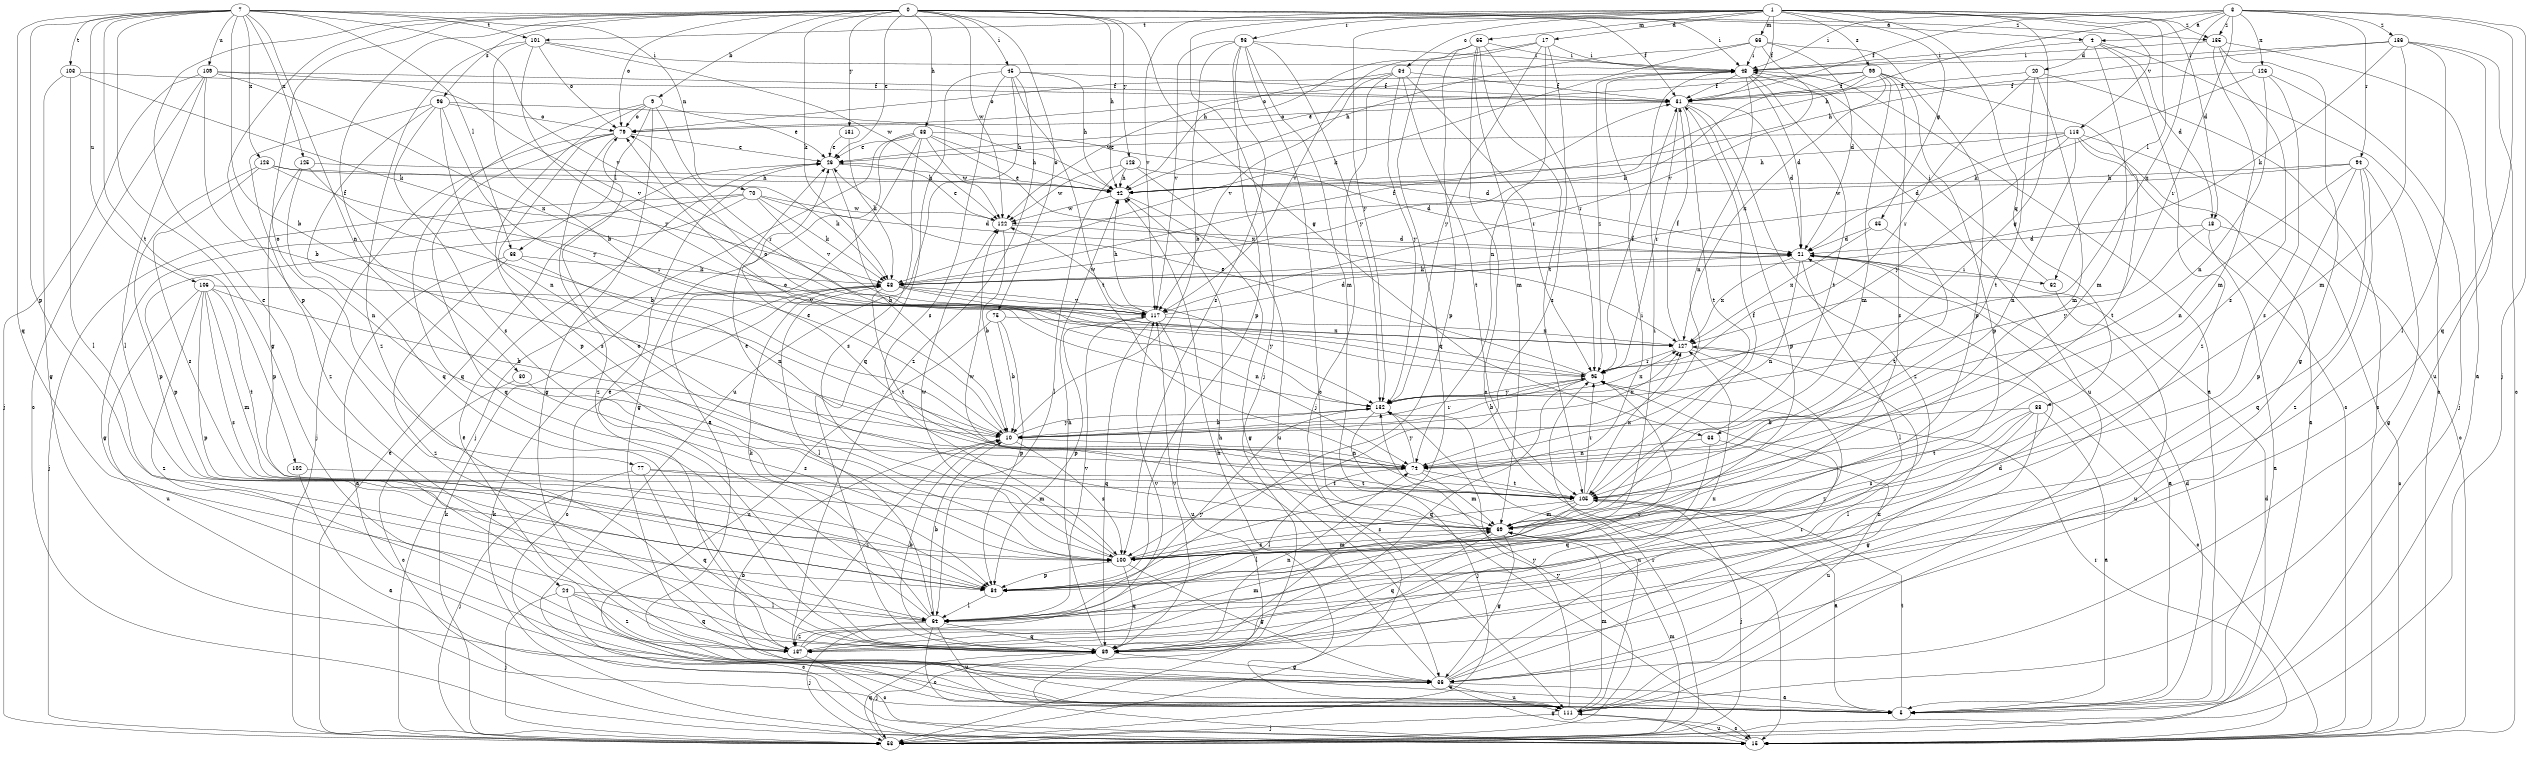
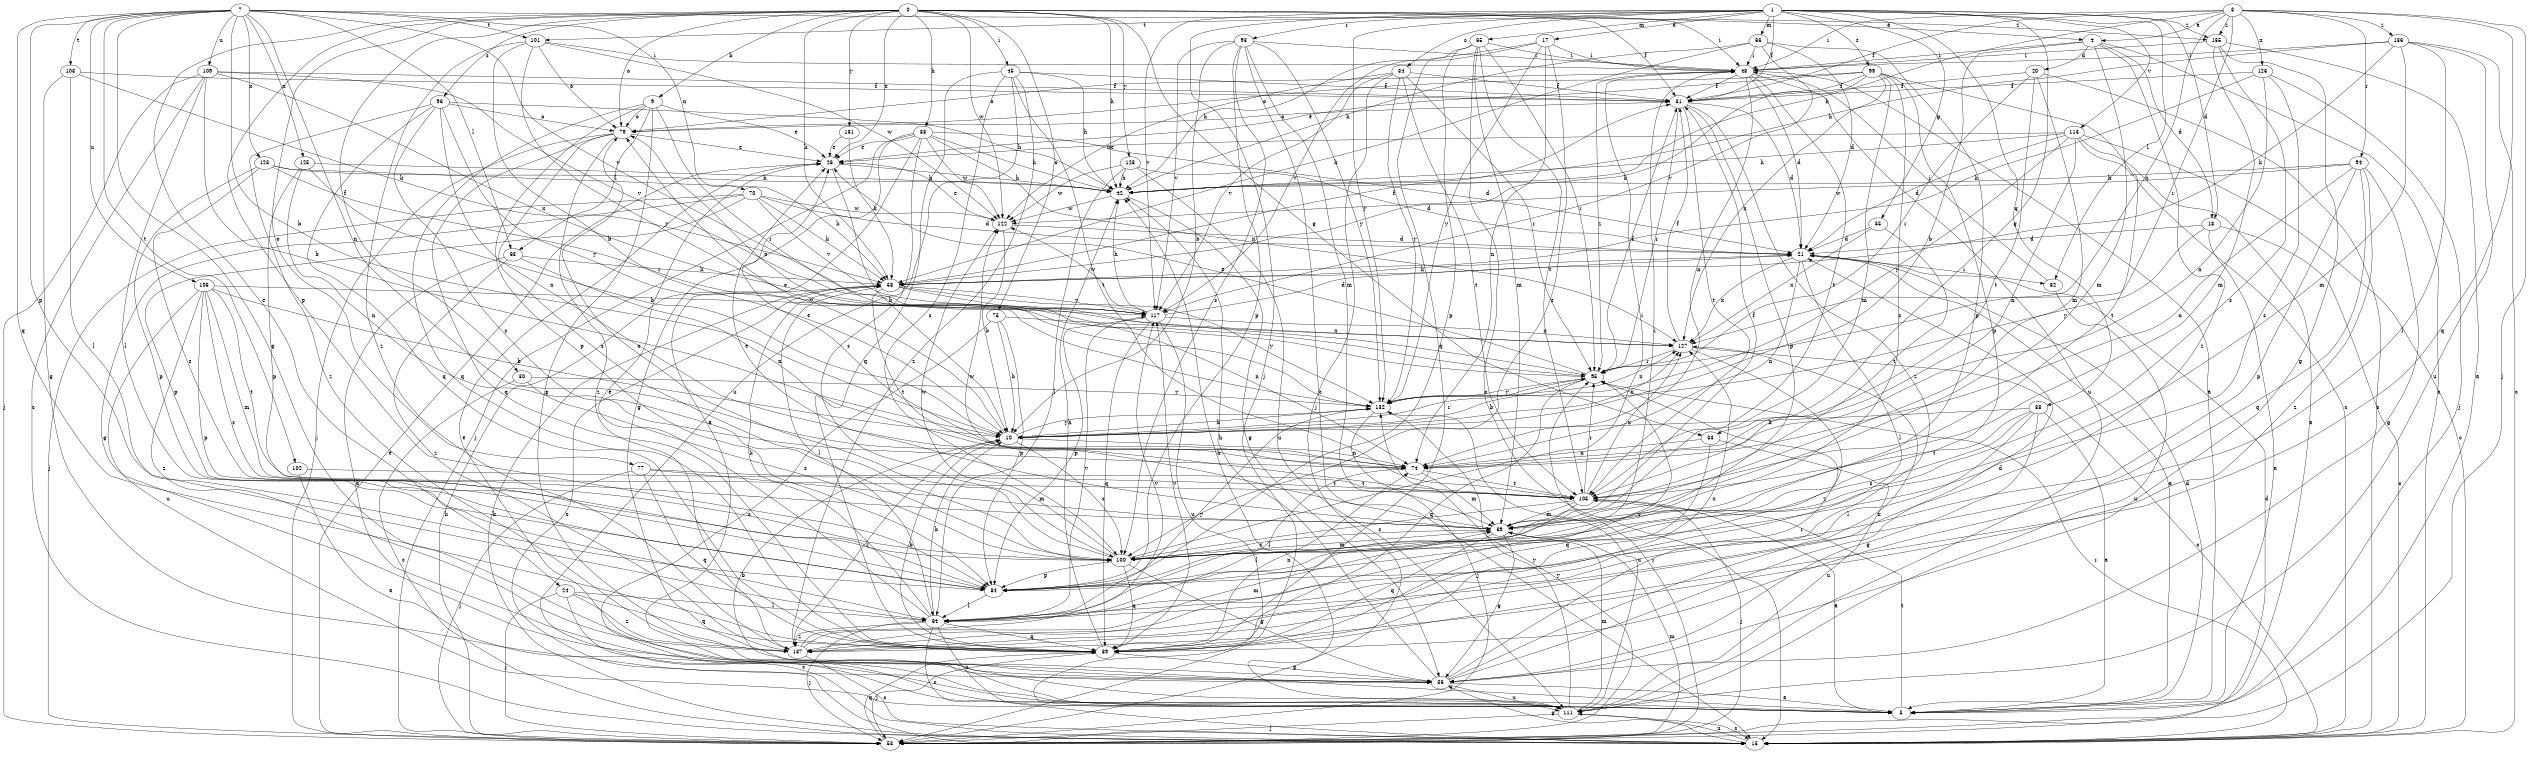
  strict digraph {
    0
    4
    9
    24
    26
    30
    31
    33
    38
    42
    45
    48
    58
    75
    77
    79
    84
    96
    122
    128
    131
    18
    10
    15
    20
    69
    137
    36
    63
    89
    95
    53
    64
    132
    100
    21
    105
    74
    111
    127
    5
    117
    1
    n44 [label=34]
    17
    35
    62
    65
    66
    88
    93
    99
    101
    113
    135
    n56 [label=7]
    70
    102
    103
    106
    109
    123
    125
    3
    94
    126
    136
    0 -> 4 [label=a]
    0 -> 9 [label=b]
    0 -> 24 [label=e]
    0 -> 26 [label=e]
    0 -> 30 [label=f]
    0 -> 31 [label=f]
    0 -> 33 [label=g]
    0 -> 38 [label=h]
    0 -> 42 [label=h]
    0 -> 45 [label=i]
    0 -> 48 [label=i]
    0 -> 58 [label=k]
    0 -> 75 [label=o]
    0 -> 77 [label=o]
    0 -> 79 [label=o]
    0 -> 84 [label=p]
    0 -> 96 [label=s]
    0 -> 122 [label=w]
    0 -> 128 [label=y]
    0 -> 131 [label=y]
    4 -> 48 [label=i]
    4 -> 18 [label=d]
+   4 -> 10 [label=b]
    4 -> 15 [label=c]
    4 -> 20 [label=d]
    4 -> 69 [label=m]
    4 -> 137 [label=z]
    9 -> 26 [label=e]
    9 -> 79 [label=o]
    9 -> 84 [label=p]
    9 -> 36 [label=g]
    9 -> 63 [label=l]
    9 -> 89 [label=q]
    9 -> 95 [label=r]
    24 -> 15 [label=c]
    24 -> 137 [label=z]
    24 -> 89 [label=q]
    24 -> 53 [label=j]
    24 -> 64 [label=l]
-   26 -> 42 [label=e]
+   26 -> 42 [label=h]
    26 -> 10 [label=b]
    30 -> 15 [label=c]
-   74 -> 132 [label=y]
+   30 -> 132 [label=y]
    30 -> 100 [label=s]
    31 -> 79 [label=o]
    31 -> 84 [label=p]
    31 -> 137 [label=z]
    31 -> 95 [label=r]
    31 -> 21 [label=d]
    31 -> 105 [label=t]
    33 -> 89 [label=q]
    33 -> 74 [label=n]
    33 -> 111 [label=u]
    38 -> 26 [label=e]
    38 -> 42 [label=h]
    38 -> 122 [label=w]
    38 -> 36 [label=g]
    38 -> 53 [label=j]
    38 -> 100 [label=s]
    38 -> 21 [label=d]
    38 -> 127 [label=x]
    38 -> 5 [label=a]
    42 -> 122 [label=w]
    42 -> 36 [label=g]
    45 -> 31 [label=f]
    45 -> 42 [label=h]
    45 -> 137 [label=z]
    45 -> 89 [label=q]
    45 -> 100 [label=s]
    45 -> 105 [label=t]
    45 -> 111 [label=u]
    48 -> 31 [label=f]
    48 -> 79 [label=o]
    48 -> 95 [label=z]
    48 -> 21 [label=d]
    48 -> 105 [label=t]
    48 -> 74 [label=n]
    48 -> 111 [label=u]
    48 -> 5 [label=a]
    58 -> 31 [label=f]
    58 -> 15 [label=c]
    58 -> 64 [label=l]
    58 -> 132 [label=y]
    58 -> 105 [label=t]
    58 -> 74 [label=n]
    58 -> 117 [label=v]
    75 -> 84 [label=p]
    75 -> 10 [label=b]
    75 -> 111 [label=u]
    75 -> 127 [label=x]
    77 -> 69 [label=m]
    77 -> 89 [label=q]
    77 -> 53 [label=j]
    77 -> 105 [label=t]
    79 -> 26 [label=e]
    79 -> 137 [label=z]
    79 -> 89 [label=q]
    79 -> 53 [label=j]
    79 -> 100 [label=s]
    84 -> 48 [label=i]
    84 -> 64 [label=l]
    96 -> 42 [label=h]
    96 -> 79 [label=o]
    96 -> 137 [label=z]
    96 -> 89 [label=q]
    96 -> 132 [label=y]
    96 -> 100 [label=s]
    96 -> 74 [label=n]
    122 -> 26 [label=e]
    122 -> 10 [label=b]
    122 -> 21 [label=d]
    128 -> 42 [label=h]
    128 -> 122 [label=w]
    128 -> 64 [label=l]
    128 -> 21 [label=d]
    128 -> 111 [label=u]
    131 -> 26 [label=e]
    131 -> 58 [label=k]
    18 -> 15 [label=c]
    18 -> 132 [label=y]
    18 -> 21 [label=d]
    18 -> 5 [label=a]
    10 -> 79 [label=o]
    10 -> 137 [label=z]
    10 -> 95 [label=r]
    10 -> 132 [label=y]
    10 -> 100 [label=s]
    10 -> 74 [label=n]
    10 -> 127 [label=x]
    15 -> 58 [label=k]
    15 -> 36 [label=g]
    15 -> 95 [label=r]
    15 -> 111 [label=u]
    20 -> 31 [label=f]
    20 -> 15 [label=c]
    20 -> 69 [label=m]
    20 -> 95 [label=r]
    20 -> 105 [label=t]
    69 -> 26 [label=e]
    69 -> 31 [label=f]
    69 -> 122 [label=w]
    69 -> 36 [label=g]
    69 -> 89 [label=q]
    69 -> 100 [label=s]
    137 -> 15 [label=c]
    137 -> 69 [label=m]
    137 -> 95 [label=r]
    137 -> 117 [label=v]
    36 -> 42 [label=h]
    36 -> 95 [label=r]
    36 -> 21 [label=d]
    36 -> 111 [label=u]
    36 -> 127 [label=x]
    36 -> 5 [label=a]
    63 -> 58 [label=k]
    63 -> 137 [label=z]
    63 -> 74 [label=n]
    63 -> 5 [label=a]
    89 -> 42 [label=h]
    89 -> 10 [label=b]
    89 -> 36 [label=g]
    89 -> 53 [label=j]
    89 -> 74 [label=n]
    89 -> 127 [label=x]
    89 -> 117 [label=v]
    95 -> 26 [label=e]
    95 -> 31 [label=f]
    95 -> 79 [label=o]
    95 -> 10 [label=b]
    95 -> 89 [label=q]
    95 -> 132 [label=y]
    53 -> 26 [label=e]
    53 -> 58 [label=k]
    53 -> 69 [label=m]
    53 -> 89 [label=q]
    53 -> 95 [label=r]
    53 -> 132 [label=y]
    53 -> 21 [label=d]
    64 -> 26 [label=e]
    64 -> 58 [label=k]
    64 -> 10 [label=b]
    64 -> 15 [label=c]
    64 -> 137 [label=z]
    64 -> 89 [label=q]
    64 -> 53 [label=j]
    64 -> 132 [label=y]
    64 -> 111 [label=u]
    64 -> 117 [label=v]
    132 -> 10 [label=b]
    132 -> 53 [label=j]
    132 -> 111 [label=u]
    132 -> 127 [label=x]
    100 -> 48 [label=i]
    100 -> 79 [label=o]
    100 -> 84 [label=p]
    100 -> 122 [label=w]
    100 -> 69 [label=m]
    100 -> 36 [label=g]
    100 -> 89 [label=q]
    21 -> 58 [label=k]
    21 -> 64 [label=l]
    21 -> 74 [label=n]
    21 -> 127 [label=x]
    21 -> 5 [label=a]
    21 -> 62 [label=i]
    105 -> 69 [label=m]
    105 -> 95 [label=r]
    105 -> 53 [label=j]
    105 -> 64 [label=l]
    105 -> 100 [label=s]
    105 -> 127 [label=x]
    105 -> 5 [label=a]
    74 -> 26 [label=e]
    74 -> 69 [label=m]
    74 -> 64 [label=l]
    74 -> 105 [label=t]
    111 -> 42 [label=h]
    111 -> 15 [label=c]
    111 -> 69 [label=m]
    111 -> 53 [label=j]
    111 -> 132 [label=y]
    127 -> 31 [label=f]
    127 -> 15 [label=c]
    127 -> 137 [label=z]
    127 -> 95 [label=r]
    5 -> 26 [label=e]
    5 -> 10 [label=b]
    5 -> 21 [label=d]
    5 -> 105 [label=t]
    117 -> 42 [label=h]
    117 -> 84 [label=p]
    117 -> 122 [label=w]
    117 -> 89 [label=q]
    117 -> 21 [label=d]
    117 -> 111 [label=u]
    117 -> 127 [label=x]
    1 -> 31 [label=f]
    1 -> 33 [label=g]
    1 -> 18 [label=d]
    1 -> 53 [label=j]
    1 -> 132 [label=y]
    1 -> 117 [label=v]
    1 -> n44 [label=c]
    1 -> 17 [label=d]
    1 -> 35 [label=g]
    1 -> 62 [label=l]
    1 -> 65 [label=m]
    1 -> 66 [label=m]
    1 -> 88 [label=q]
    1 -> 93 [label=r]
    1 -> 99 [label=s]
    1 -> 101 [label=t]
    1 -> 113 [label=v]
    1 -> 135 [label=z]
    n44 -> 31 [label=f]
    n44 -> 122 [label=w]
    n44 -> 95 [label=r]
    n44 -> 53 [label=j]
    n44 -> 132 [label=y]
    n44 -> 105 [label=t]
    n44 -> 117 [label=v]
    17 -> 42 [label=h]
    17 -> 48 [label=i]
    17 -> 132 [label=y]
    17 -> 100 [label=s]
    17 -> 74 [label=n]
    17 -> 117 [label=v]
    35 -> 21 [label=d]
    35 -> 105 [label=t]
    35 -> 127 [label=x]
    62 -> 48 [label=i]
    62 -> 111 [label=u]
    65 -> 48 [label=i]
    65 -> 84 [label=p]
    65 -> 15 [label=c]
    65 -> 69 [label=m]
    65 -> 89 [label=q]
    65 -> 95 [label=r]
    65 -> 105 [label=t]
    66 -> 42 [label=h]
    66 -> 48 [label=i]
    66 -> 58 [label=k]
    66 -> 84 [label=p]
    66 -> 21 [label=d]
    66 -> 117 [label=v]
    88 -> 10 [label=b]
    88 -> 36 [label=g]
    88 -> 64 [label=l]
    88 -> 100 [label=s]
    88 -> 105 [label=t]
    88 -> 5 [label=a]
    93 -> 48 [label=i]
    93 -> 84 [label=p]
    93 -> 10 [label=b]
    93 -> 15 [label=c]
    93 -> 69 [label=m]
    93 -> 132 [label=y]
    93 -> 100 [label=s]
    93 -> 117 [label=v]
    99 -> 26 [label=e]
    99 -> 31 [label=f]
    99 -> 58 [label=k]
    99 -> 79 [label=o]
    99 -> 84 [label=p]
    99 -> 15 [label=c]
    99 -> 69 [label=m]
    99 -> 100 [label=s]
    99 -> 127 [label=x]
    101 -> 48 [label=i]
    101 -> 79 [label=o]
    101 -> 122 [label=w]
    101 -> 10 [label=b]
    101 -> 137 [label=z]
    101 -> 132 [label=y]
    113 -> 26 [label=e]
    113 -> 42 [label=h]
    113 -> 15 [label=c]
    113 -> 132 [label=y]
    113 -> 21 [label=d]
    113 -> 105 [label=t]
    113 -> 74 [label=n]
    113 -> 5 [label=a]
    135 -> 48 [label=i]
    135 -> 69 [label=m]
    135 -> 36 [label=g]
    135 -> 100 [label=s]
    135 -> 5 [label=a]
    n56 -> 84 [label=p]
    n56 -> 10 [label=b]
    n56 -> 36 [label=g]
    n56 -> 63 [label=l]
    n56 -> 89 [label=q]
    n56 -> 74 [label=n]
    n56 -> 117 [label=v]
    n56 -> 101 [label=t]
    n56 -> 135 [label=z]
    n56 -> 70 [label=n]
    n56 -> 102 [label=t]
    n56 -> 103 [label=t]
    n56 -> 106 [label=u]
    n56 -> 109 [label=u]
    n56 -> 123 [label=x]
    n56 -> 125 [label=x]
    70 -> 58 [label=k]
    70 -> 84 [label=p]
    70 -> 122 [label=w]
    70 -> 36 [label=g]
    70 -> 53 [label=j]
    70 -> 21 [label=d]
    70 -> 117 [label=v]
    102 -> 105 [label=t]
    102 -> 5 [label=a]
    103 -> 31 [label=f]
    103 -> 58 [label=k]
    103 -> 36 [label=g]
    103 -> 64 [label=l]
    106 -> 84 [label=p]
    106 -> 10 [label=b]
    106 -> 69 [label=m]
    106 -> 137 [label=z]
    106 -> 100 [label=s]
    106 -> 105 [label=t]
    106 -> 111 [label=u]
    106 -> 117 [label=v]
    109 -> 31 [label=f]
    109 -> 10 [label=b]
    109 -> 15 [label=c]
    109 -> 53 [label=j]
    109 -> 64 [label=l]
    109 -> 127 [label=x]
    109 -> 117 [label=v]
    123 -> 42 [label=h]
    123 -> 58 [label=k]
    123 -> 84 [label=p]
    123 -> 95 [label=r]
    123 -> 100 [label=s]
    125 -> 42 [label=h]
    125 -> 84 [label=p]
    125 -> 10 [label=b]
    125 -> 74 [label=n]
    3 -> 4 [label=a]
    3 -> 31 [label=f]
    3 -> 42 [label=h]
    3 -> 48 [label=i]
    3 -> 89 [label=q]
    3 -> 95 [label=r]
    3 -> 53 [label=j]
    3 -> 127 [label=x]
    3 -> 135 [label=z]
    3 -> 94 [label=r]
    3 -> 126 [label=x]
    3 -> 136 [label=z]
    94 -> 42 [label=h]
    94 -> 84 [label=p]
    94 -> 122 [label=w]
    94 -> 137 [label=z]
    94 -> 36 [label=g]
    94 -> 89 [label=q]
    94 -> 74 [label=n]
    126 -> 31 [label=f]
    126 -> 58 [label=k]
    126 -> 53 [label=j]
    126 -> 100 [label=s]
    126 -> 74 [label=n]
    136 -> 42 [label=h]
    136 -> 48 [label=i]
    136 -> 58 [label=k]
    136 -> 15 [label=c]
    136 -> 69 [label=m]
    136 -> 64 [label=l]
    136 -> 111 [label=u]
  }
